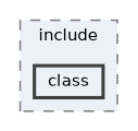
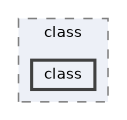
  digraph {
    compound=true
    n1 [color=grey25 fillcolor="#edf0f7" fontname=Helvetica fontsize=10 height=0.2 label=class shape=box style="filled,bold" width=0.4]
    subgraph cluster_1 {
      bgcolor="#edf0f7"
      fontname=Helvetica
      fontsize=10
-     label=include
+     label=class
      pencolor=grey50
      style="filled,dashed"
      n1
    }
  }
